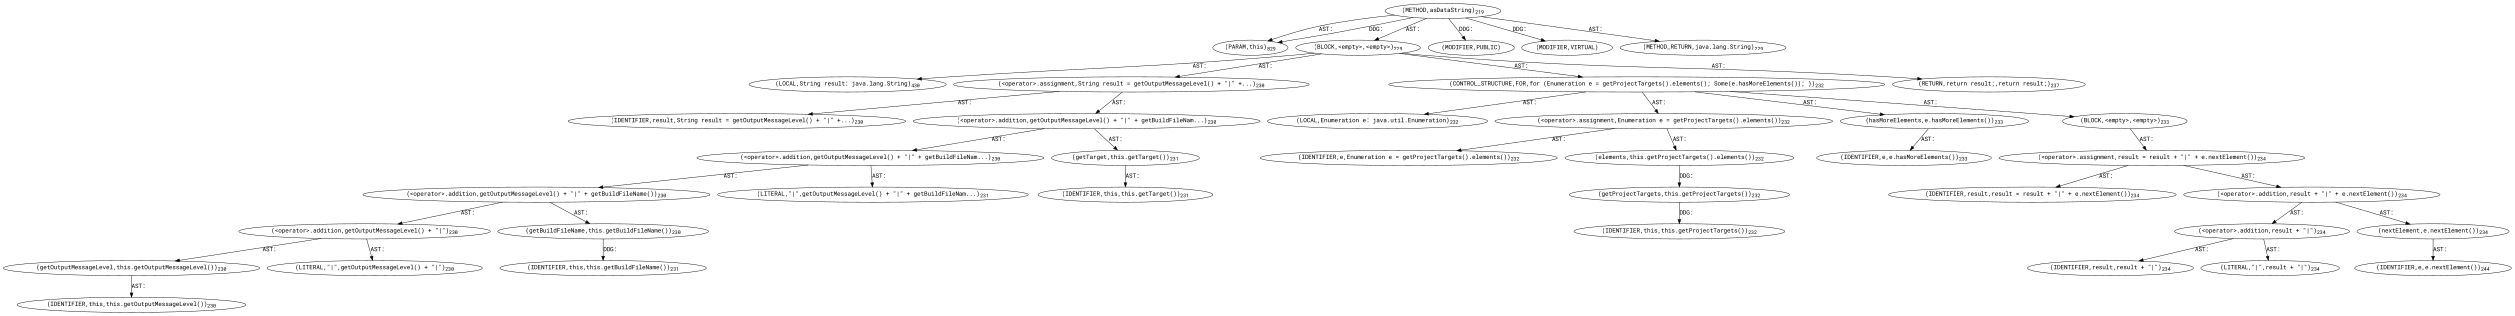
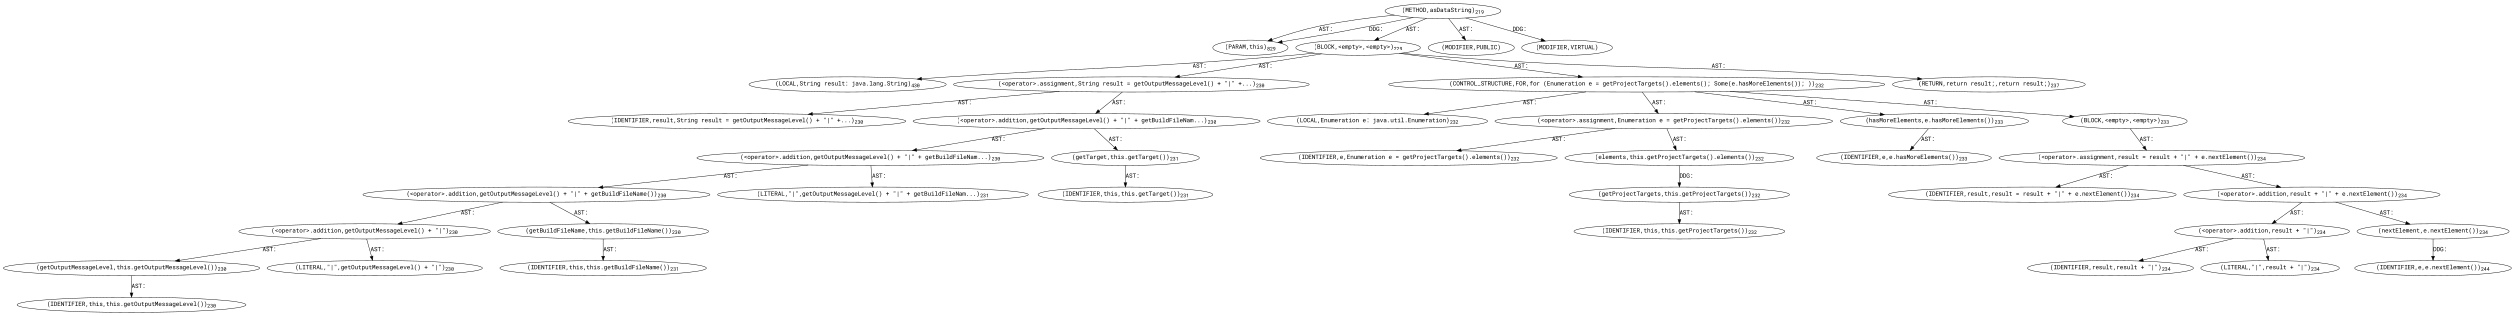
  digraph {
    fontname="Roboto Mono"
    node [fontname="Roboto Mono"]
    edge [fontname="Roboto Mono"]
    n1 [label=<(METHOD,asDataString)<SUB>219</SUB>>]
    n2 [label=<(PARAM,this)<SUB>829</SUB>>]
    n3 [label=<(BLOCK,&lt;empty&gt;,&lt;empty&gt;)<SUB>229</SUB>>]
    n4 [label=<(MODIFIER,PUBLIC)>]
    n5 [label=<(MODIFIER,VIRTUAL)>]
-   n6 [label=<(METHOD_RETURN,java.lang.String)<SUB>229</SUB>>]
    n7 [label=<(LOCAL,String result: java.lang.String)<SUB>430</SUB>>]
    n8 [label=<(&lt;operator&gt;.assignment,String result = getOutputMessageLevel() + &quot;|&quot; +...)<SUB>230</SUB>>]
    n9 [label=<(CONTROL_STRUCTURE,FOR,for (Enumeration e = getProjectTargets().elements(); Some(e.hasMoreElements()); ))<SUB>232</SUB>>]
    n10 [label=<(RETURN,return result;,return result;)<SUB>237</SUB>>]
    n11 [label=<(IDENTIFIER,result,String result = getOutputMessageLevel() + &quot;|&quot; +...)<SUB>230</SUB>>]
    n12 [label=<(&lt;operator&gt;.addition,getOutputMessageLevel() + &quot;|&quot; + getBuildFileNam...)<SUB>230</SUB>>]
    n13 [label=<(LOCAL,Enumeration e: java.util.Enumeration)<SUB>232</SUB>>]
    n14 [label=<(&lt;operator&gt;.assignment,Enumeration e = getProjectTargets().elements())<SUB>232</SUB>>]
    n15 [label=<(hasMoreElements,e.hasMoreElements())<SUB>233</SUB>>]
    n16 [label=<(BLOCK,&lt;empty&gt;,&lt;empty&gt;)<SUB>233</SUB>>]
    n17 [label=<(&lt;operator&gt;.addition,getOutputMessageLevel() + &quot;|&quot; + getBuildFileNam...)<SUB>230</SUB>>]
    n18 [label=<(getTarget,this.getTarget())<SUB>231</SUB>>]
    n19 [label=<(&lt;operator&gt;.addition,getOutputMessageLevel() + &quot;|&quot; + getBuildFileName())<SUB>230</SUB>>]
    n20 [label=<(LITERAL,&quot;|&quot;,getOutputMessageLevel() + &quot;|&quot; + getBuildFileNam...)<SUB>231</SUB>>]
    n21 [label=<(IDENTIFIER,this,this.getTarget())<SUB>231</SUB>>]
    n22 [label=<(&lt;operator&gt;.addition,getOutputMessageLevel() + &quot;|&quot;)<SUB>230</SUB>>]
    n23 [label=<(getBuildFileName,this.getBuildFileName())<SUB>230</SUB>>]
    n24 [label=<(getOutputMessageLevel,this.getOutputMessageLevel())<SUB>230</SUB>>]
    n25 [label=<(LITERAL,&quot;|&quot;,getOutputMessageLevel() + &quot;|&quot;)<SUB>230</SUB>>]
    n26 [label=<(IDENTIFIER,this,this.getBuildFileName())<SUB>231</SUB>>]
    n27 [label=<(IDENTIFIER,this,this.getOutputMessageLevel())<SUB>230</SUB>>]
    n28 [label=<(IDENTIFIER,e,Enumeration e = getProjectTargets().elements())<SUB>232</SUB>>]
    n29 [label=<(elements,this.getProjectTargets().elements())<SUB>232</SUB>>]
    n30 [label=<(IDENTIFIER,e,e.hasMoreElements())<SUB>233</SUB>>]
    n31 [label=<(&lt;operator&gt;.assignment,result = result + &quot;|&quot; + e.nextElement())<SUB>234</SUB>>]
    n32 [label=<(getProjectTargets,this.getProjectTargets())<SUB>232</SUB>>]
    n33 [label=<(IDENTIFIER,this,this.getProjectTargets())<SUB>232</SUB>>]
    n34 [label=<(IDENTIFIER,result,result = result + &quot;|&quot; + e.nextElement())<SUB>234</SUB>>]
    n35 [label=<(&lt;operator&gt;.addition,result + &quot;|&quot; + e.nextElement())<SUB>234</SUB>>]
    n36 [label=<(&lt;operator&gt;.addition,result + &quot;|&quot;)<SUB>234</SUB>>]
    n37 [label=<(nextElement,e.nextElement())<SUB>234</SUB>>]
    n38 [label=<(IDENTIFIER,result,result + &quot;|&quot;)<SUB>234</SUB>>]
    n39 [label=<(LITERAL,&quot;|&quot;,result + &quot;|&quot;)<SUB>234</SUB>>]
    n40 [label=<(IDENTIFIER,e,e.nextElement())<SUB>244</SUB>>]
    n1 -> n2 [label="AST: "]
    n1 -> n2 [label="DDG: "]
    n1 -> n3 [label="AST: "]
-   n1 -> n4 [label="DDG: "]
+   n1 -> n4 [label="AST: "]
    n1 -> n5 [label="DDG: "]
-   n1 -> n6 [label="AST: "]
    n3 -> n7 [label="AST: "]
    n3 -> n8 [label="AST: "]
    n3 -> n9 [label="AST: "]
    n3 -> n10 [label="AST: "]
    n8 -> n11 [label="AST: "]
    n8 -> n12 [label="AST: "]
    n9 -> n13 [label="AST: "]
    n9 -> n14 [label="AST: "]
    n9 -> n15 [label="AST: "]
    n9 -> n16 [label="AST: "]
    n12 -> n17 [label="AST: "]
    n12 -> n18 [label="AST: "]
    n14 -> n28 [label="AST: "]
    n14 -> n29 [label="AST: "]
    n15 -> n30 [label="AST: "]
    n16 -> n31 [label="AST: "]
    n17 -> n19 [label="AST: "]
    n17 -> n20 [label="AST: "]
    n18 -> n21 [label="AST: "]
    n19 -> n22 [label="AST: "]
    n19 -> n23 [label="AST: "]
    n22 -> n24 [label="AST: "]
    n22 -> n25 [label="AST: "]
-   n23 -> n26 [label="DDG: "]
+   n23 -> n26 [label="AST: "]
    n24 -> n27 [label="AST: "]
    n29 -> n32 [label="DDG: "]
    n31 -> n34 [label="AST: "]
    n31 -> n35 [label="AST: "]
-   n32 -> n33 [label="DDG: "]
+   n32 -> n33 [label="AST: "]
    n35 -> n36 [label="AST: "]
    n35 -> n37 [label="AST: "]
    n36 -> n38 [label="AST: "]
    n36 -> n39 [label="AST: "]
-   n37 -> n40 [label="AST: "]
+   n37 -> n40 [label="DDG: "]
  }
